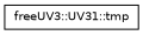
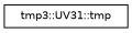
  digraph {
    rankdir=LR
-   n1 [color=black fillcolor=white fontname=Helvetica fontsize=10 height=0.2 label="freeUV3::UV31::tmp" shape=record style=filled width=0.4]
+   n1 [color=black fillcolor=white fontname=Helvetica fontsize=10 height=0.2 label="tmp3::UV31::tmp" shape=record style=filled width=0.4]
  }
